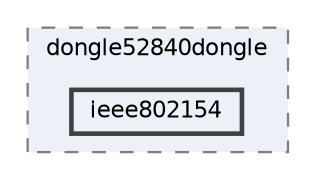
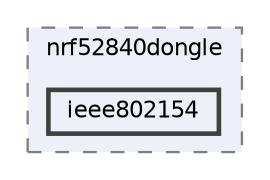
  digraph {
    compound=true
    n1 [color=grey25 fillcolor="#edf0f7" fontname=Helvetica fontsize=10 height=0.2 label=ieee802154 shape=box style="filled,bold" width=0.4]
    subgraph cluster_1 {
      bgcolor="#edf0f7"
      fontname=Helvetica
      fontsize=10
-     label=dongle52840dongle
+     label=nrf52840dongle
      pencolor=grey50
      style="filled,dashed"
      n1
    }
  }
